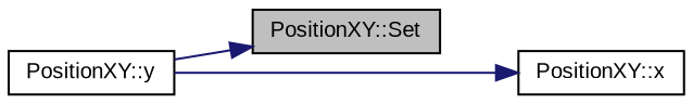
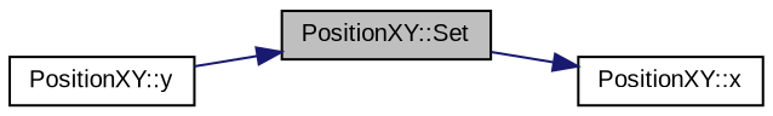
  digraph {
    fontname="Liberation Sans"
    rankdir=LR
    node [color=black fillcolor=white fontname="Liberation Sans" fontsize=10 shape=record style=filled]
    edge [color=midnightblue fontname="Liberation Sans" fontsize=10 labelfontname=Helvetica labelfontsize=10 style=solid]
    n1 [fillcolor=grey75 fontcolor=black height=0.2 label="PositionXY::Set" width=0.4]
    n2 [height=0.2 label="PositionXY::x" width=0.4]
    n3 [height=0.2 label="PositionXY::y" width=0.4]
-   n3 -> n2
+   n1 -> n2
    n3 -> n1
  }
